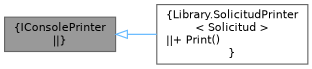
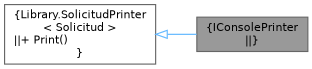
  digraph {
    rankdir=LR
    node [color=gray40 fontname=Helvetica fontsize=10 shape=box style=filled]
    n1 [fillcolor=grey60 fontcolor=black height=0.2 label="{IConsolePrinter\n||}" width=0.4]
    n2 [fillcolor=white height=0.2 label="{Library.SolicitudPrinter\l\< Solicitud \>\n||+ Print()\l}" width=0.4]
-   n1 -> n2 [arrowtail=onormal color=steelblue1 dir=back fontname=Helvetica fontsize=10 labelfontname=Helvetica labelfontsize=10 style=solid]
+   n2 -> n1 [arrowtail=onormal color=steelblue1 dir=back fontname=Helvetica fontsize=10 labelfontname=Helvetica labelfontsize=10 style=solid]
  }
